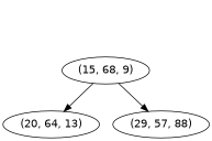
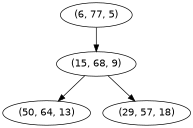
  digraph {
    fontname="DejaVu Sans"
    node [fontname="DejaVu Sans"]
    edge [fontname="DejaVu Sans"]
+   "(6, 77, 5)"
    "(15, 68, 9)"
-   "(20, 64, 13)"
-   "(29, 57, 18)" [label="(29, 57, 88)"]
+   "(20, 64, 13)" [label="(50, 64, 13)"]
+   "(29, 57, 18)"
+   "(6, 77, 5)" -> "(15, 68, 9)"
    "(15, 68, 9)" -> "(20, 64, 13)"
    "(15, 68, 9)" -> "(29, 57, 18)"
  }
